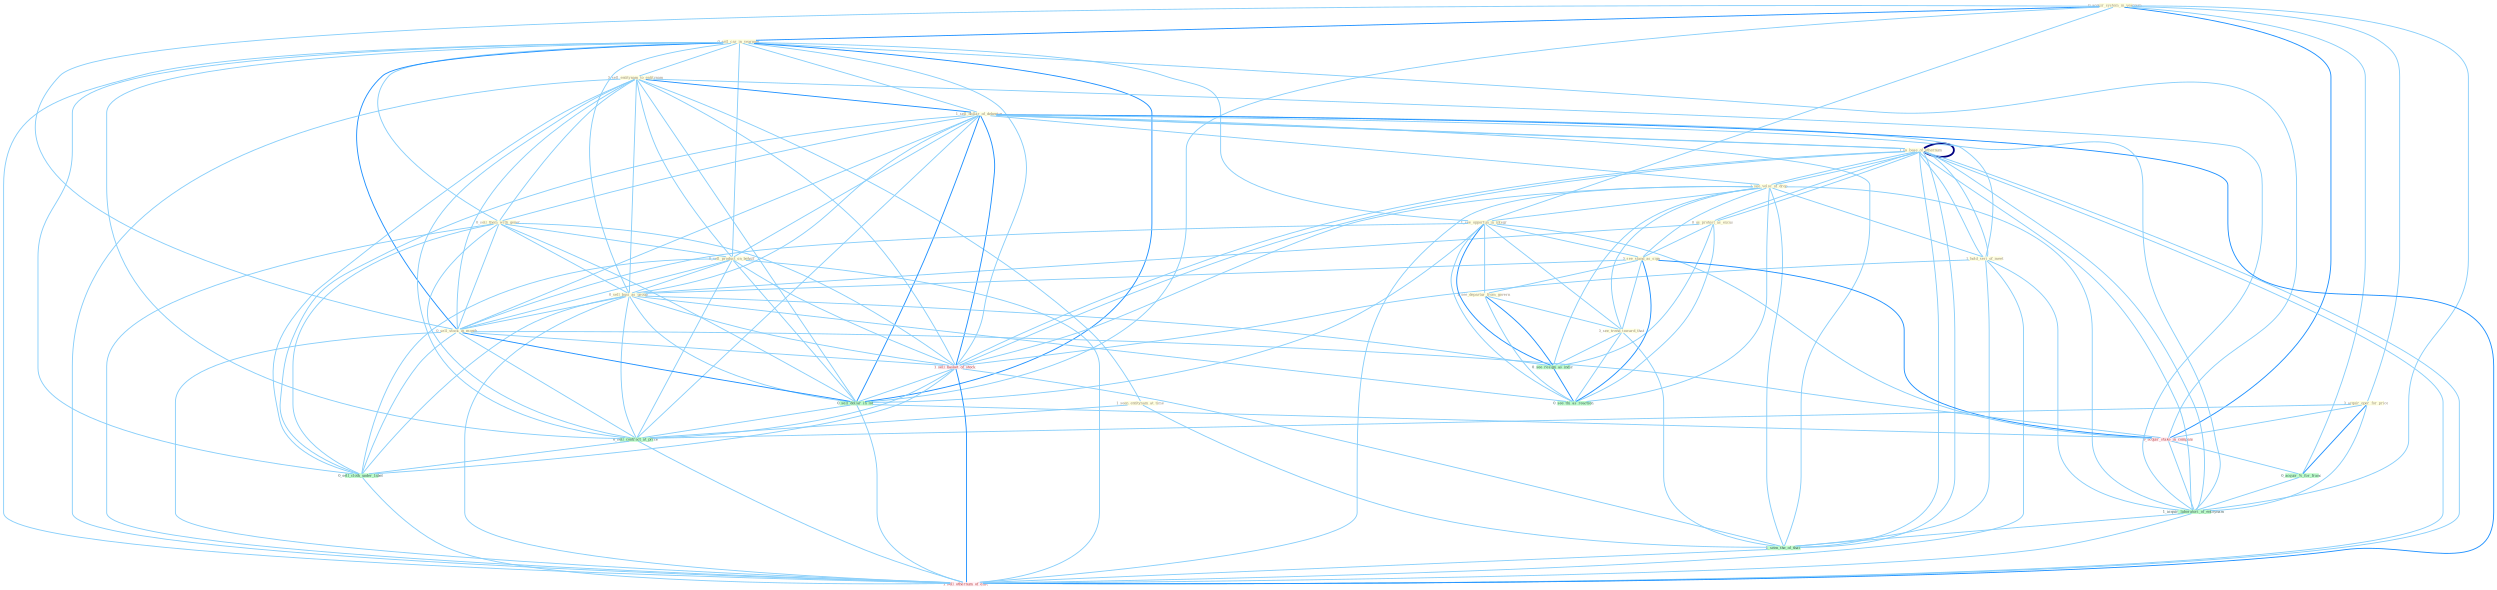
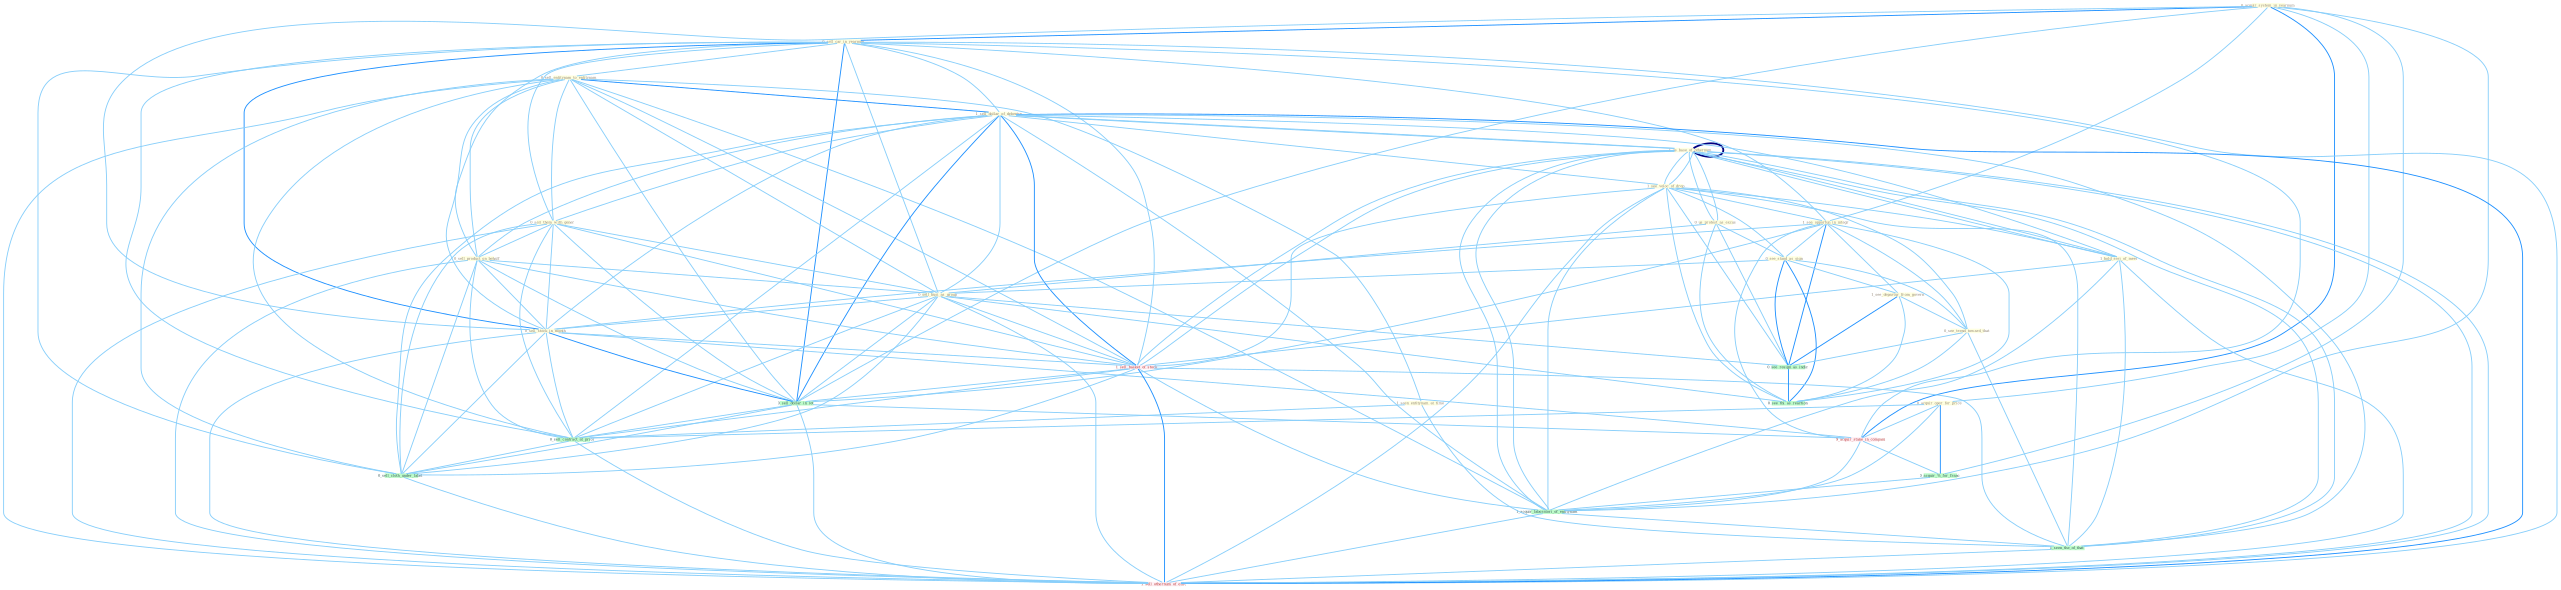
  graph {
    node [color="#ffffe0" fixedsize=true fontcolor="#8b7d6b" fontsize=4 shape=polygon style=filled]
    edge [color="#87cefa" w=1]
    "0_acquir_system_in_yearnum " [height=.06 width=.5]
    "1_us_base_of_othernum " [height=.06 width=.5]
    "0_sell_car_in_yearnum " [height=.06 width=.5]
    "0_sell_entitynam_to_entitynam " [height=.06 width=.5]
    "0_us_protest_as_excus " [height=.06 width=.5]
    "1_see_veloc_of_drop " [height=.06 width=.5]
    "1_sell_dollar_of_debentur " [height=.06 width=.5]
    "0_sell_them_with_gener " [height=.06 width=.5]
    "1_hold_seri_of_meet " [height=.06 width=.5]
    "0_sell_product_on_behalf " [height=.06 width=.5]
    "1_see_opportun_in_integr " [height=.06 width=.5]
    "0_see_stand_as_sign " [height=.06 width=.5]
    "1_seen_entitynam_at_time " [height=.06 width=.5]
    "0_acquir_oper_for_price " [height=.06 width=.5]
    "0_sell_busi_as_group " [height=.06 width=.5]
    "0_sell_stock_in_month " [height=.06 width=.5]
    "1_see_departur_from_govern " [height=.06 width=.5]
    "0_see_trend_toward_that " [height=.06 width=.5]
    "1_sell_basket_of_stock " [color="#fff0f5" fontcolor="#b22222" height=.06 width=.5]
    n20 [color="#fff0f5" fontcolor="#b22222" height=.06 label="9_acquir_stake_in_compani" width=.5]
    "1_sell_othernum_of_offic " [color="#fff0f5" fontcolor="#b22222" height=.06 width=.5]
    "0_sell_dollar_in_lot " [color="#BDFCC9" fontcolor="#2f4f4f" height=.06 width=.5]
    "0_acquir_%_for_franc " [color="#BDFCC9" fontcolor="#2f4f4f" height=.06 width=.5]
    "1_acquir_laboratori_of_entitynam " [color="#BDFCC9" fontcolor="#2f4f4f" height=.06 width=.5]
    "1_seen_the_of_that " [color="#BDFCC9" fontcolor="#2f4f4f" height=.06 width=.5]
    "0_sell_contract_at_price " [color="#BDFCC9" fontcolor="#2f4f4f" height=.06 width=.5]
    "0_sell_cloth_under_label " [color="#BDFCC9" fontcolor="#2f4f4f" height=.06 width=.5]
    "0_see_resign_as_indic " [color="#BDFCC9" fontcolor="#2f4f4f" height=.06 width=.5]
    "0_see_thi_as_reaction " [color="#BDFCC9" fontcolor="#2f4f4f" height=.06 width=.5]
    subgraph sub_1 {
      "0_acquir_system_in_yearnum "
      "1_us_base_of_othernum "
      "0_sell_car_in_yearnum "
      "0_sell_entitynam_to_entitynam "
      "0_us_protest_as_excus "
      "1_see_veloc_of_drop "
      "1_sell_dollar_of_debentur "
      "0_sell_them_with_gener "
      "1_hold_seri_of_meet "
      "0_sell_product_on_behalf "
      "1_see_opportun_in_integr "
      "0_see_stand_as_sign "
      "1_seen_entitynam_at_time "
      "0_acquir_oper_for_price "
      "0_sell_busi_as_group "
      "0_sell_stock_in_month "
      "1_see_departur_from_govern "
      "0_see_trend_toward_that "
    }
    subgraph sub_2 {
      "1_sell_basket_of_stock "
      n20
      "1_sell_othernum_of_offic "
    }
    "0_acquir_system_in_yearnum " -- "0_sell_car_in_yearnum " [color="#1e90ff" w=2]
    "0_acquir_system_in_yearnum " -- "1_see_opportun_in_integr "
    "0_acquir_system_in_yearnum " -- "0_acquir_oper_for_price "
    "0_acquir_system_in_yearnum " -- "0_sell_stock_in_month "
    "0_acquir_system_in_yearnum " -- n20 [color="#1e90ff" w=2]
    "0_acquir_system_in_yearnum " -- "0_sell_dollar_in_lot "
    "0_acquir_system_in_yearnum " -- "0_acquir_%_for_franc "
    "0_acquir_system_in_yearnum " -- "1_acquir_laboratori_of_entitynam "
    "1_us_base_of_othernum " -- "1_us_base_of_othernum " [color="#000080" style=bold w=4]
    "1_us_base_of_othernum " -- "0_us_protest_as_excus "
    "1_us_base_of_othernum " -- "1_see_veloc_of_drop "
    "1_us_base_of_othernum " -- "1_sell_dollar_of_debentur "
    "1_us_base_of_othernum " -- "1_hold_seri_of_meet "
    "1_us_base_of_othernum " -- "1_sell_basket_of_stock "
    "1_us_base_of_othernum " -- "1_sell_basket_of_stock "
    "1_us_base_of_othernum " -- "1_sell_othernum_of_offic "
    "1_us_base_of_othernum " -- "1_sell_othernum_of_offic "
    "1_us_base_of_othernum " -- "1_acquir_laboratori_of_entitynam "
    "1_us_base_of_othernum " -- "1_acquir_laboratori_of_entitynam "
    "1_us_base_of_othernum " -- "1_seen_the_of_that "
    "1_us_base_of_othernum " -- "1_seen_the_of_that "
    "0_sell_car_in_yearnum " -- "0_sell_entitynam_to_entitynam "
    "0_sell_car_in_yearnum " -- "1_sell_dollar_of_debentur "
    "0_sell_car_in_yearnum " -- "0_sell_them_with_gener "
    "0_sell_car_in_yearnum " -- "0_sell_product_on_behalf "
    "0_sell_car_in_yearnum " -- "1_see_opportun_in_integr "
    "0_sell_car_in_yearnum " -- "0_sell_busi_as_group "
    "0_sell_car_in_yearnum " -- "0_sell_stock_in_month " [color="#1e90ff" w=2]
    "0_sell_car_in_yearnum " -- "1_sell_basket_of_stock "
    "0_sell_car_in_yearnum " -- n20
    "0_sell_car_in_yearnum " -- "1_sell_othernum_of_offic "
    "0_sell_car_in_yearnum " -- "0_sell_dollar_in_lot " [color="#1e90ff" w=2]
    "0_sell_car_in_yearnum " -- "0_sell_contract_at_price "
    "0_sell_car_in_yearnum " -- "0_sell_cloth_under_label "
    "0_sell_entitynam_to_entitynam " -- "1_sell_dollar_of_debentur " [color="#1e90ff"]
    "0_sell_entitynam_to_entitynam " -- "0_sell_them_with_gener "
    "0_sell_entitynam_to_entitynam " -- "0_sell_product_on_behalf "
    "0_sell_entitynam_to_entitynam " -- "1_seen_entitynam_at_time "
    "0_sell_entitynam_to_entitynam " -- "0_sell_busi_as_group "
    "0_sell_entitynam_to_entitynam " -- "0_sell_stock_in_month "
    "0_sell_entitynam_to_entitynam " -- "1_sell_basket_of_stock "
    "0_sell_entitynam_to_entitynam " -- "1_sell_othernum_of_offic "
    "0_sell_entitynam_to_entitynam " -- "0_sell_dollar_in_lot "
    "0_sell_entitynam_to_entitynam " -- "1_acquir_laboratori_of_entitynam "
    "0_sell_entitynam_to_entitynam " -- "0_sell_contract_at_price "
    "0_sell_entitynam_to_entitynam " -- "0_sell_cloth_under_label "
    "0_us_protest_as_excus " -- "1_us_base_of_othernum "
    "0_us_protest_as_excus " -- "0_see_stand_as_sign "
    "0_us_protest_as_excus " -- "0_sell_busi_as_group "
    "0_us_protest_as_excus " -- "0_see_resign_as_indic "
    "0_us_protest_as_excus " -- "0_see_thi_as_reaction "
    "1_see_veloc_of_drop " -- "1_us_base_of_othernum "
    "1_see_veloc_of_drop " -- "1_sell_dollar_of_debentur "
    "1_see_veloc_of_drop " -- "1_hold_seri_of_meet "
    "1_see_veloc_of_drop " -- "1_see_opportun_in_integr "
    "1_see_veloc_of_drop " -- "0_see_stand_as_sign "
    "1_see_veloc_of_drop " -- "0_see_trend_toward_that "
    "1_see_veloc_of_drop " -- "1_sell_basket_of_stock "
    "1_see_veloc_of_drop " -- "1_sell_othernum_of_offic "
    "1_see_veloc_of_drop " -- "1_acquir_laboratori_of_entitynam "
    "1_see_veloc_of_drop " -- "1_seen_the_of_that "
    "1_see_veloc_of_drop " -- "0_see_resign_as_indic "
    "1_see_veloc_of_drop " -- "0_see_thi_as_reaction "
    "1_sell_dollar_of_debentur " -- "1_us_base_of_othernum "
    "1_sell_dollar_of_debentur " -- "0_sell_them_with_gener "
    "1_sell_dollar_of_debentur " -- "1_hold_seri_of_meet "
    "1_sell_dollar_of_debentur " -- "0_sell_product_on_behalf "
    "1_sell_dollar_of_debentur " -- "0_sell_busi_as_group "
    "1_sell_dollar_of_debentur " -- "0_sell_stock_in_month "
    "1_sell_dollar_of_debentur " -- "1_sell_basket_of_stock " [color="#1e90ff" w=2]
    "1_sell_dollar_of_debentur " -- "1_sell_othernum_of_offic " [color="#1e90ff" w=2]
    "1_sell_dollar_of_debentur " -- "0_sell_dollar_in_lot " [color="#1e90ff" w=2]
    "1_sell_dollar_of_debentur " -- "1_acquir_laboratori_of_entitynam "
    "1_sell_dollar_of_debentur " -- "1_seen_the_of_that "
    "1_sell_dollar_of_debentur " -- "0_sell_contract_at_price "
    "1_sell_dollar_of_debentur " -- "0_sell_cloth_under_label "
    "0_sell_them_with_gener " -- "0_sell_product_on_behalf "
    "0_sell_them_with_gener " -- "0_sell_busi_as_group "
    "0_sell_them_with_gener " -- "0_sell_stock_in_month "
    "0_sell_them_with_gener " -- "1_sell_basket_of_stock "
    "0_sell_them_with_gener " -- "1_sell_othernum_of_offic "
    "0_sell_them_with_gener " -- "0_sell_dollar_in_lot "
    "0_sell_them_with_gener " -- "0_sell_contract_at_price "
    "0_sell_them_with_gener " -- "0_sell_cloth_under_label "
    "1_hold_seri_of_meet " -- "1_us_base_of_othernum "
    "1_hold_seri_of_meet " -- "1_sell_basket_of_stock "
    "1_hold_seri_of_meet " -- "1_sell_othernum_of_offic "
    "1_hold_seri_of_meet " -- "1_acquir_laboratori_of_entitynam "
    "1_hold_seri_of_meet " -- "1_seen_the_of_that "
    "0_sell_product_on_behalf " -- "0_sell_busi_as_group "
    "0_sell_product_on_behalf " -- "0_sell_stock_in_month "
    "0_sell_product_on_behalf " -- "1_sell_basket_of_stock "
    "0_sell_product_on_behalf " -- "1_sell_othernum_of_offic "
    "0_sell_product_on_behalf " -- "0_sell_dollar_in_lot "
    "0_sell_product_on_behalf " -- "0_sell_contract_at_price "
    "0_sell_product_on_behalf " -- "0_sell_cloth_under_label "
    "1_see_opportun_in_integr " -- "0_see_stand_as_sign "
    "1_see_opportun_in_integr " -- "0_sell_stock_in_month "
    "1_see_opportun_in_integr " -- "1_see_departur_from_govern "
    "1_see_opportun_in_integr " -- "0_see_trend_toward_that "
    "1_see_opportun_in_integr " -- n20
    "1_see_opportun_in_integr " -- "0_sell_dollar_in_lot "
    "1_see_opportun_in_integr " -- "0_see_resign_as_indic " [color="#1e90ff"]
    "1_see_opportun_in_integr " -- "0_see_thi_as_reaction "
    "0_see_stand_as_sign " -- "0_sell_busi_as_group "
    "0_see_stand_as_sign " -- "1_see_departur_from_govern "
    "0_see_stand_as_sign " -- "0_see_trend_toward_that "
-   "0_see_stand_as_sign " -- n20 [color="#1e90ff" w=2]
+   "0_see_stand_as_sign " -- "0_see_resign_as_indic " [color="#1e90ff" w=2]
    "0_see_stand_as_sign " -- "0_see_thi_as_reaction " [color="#1e90ff" w=2]
    "1_seen_entitynam_at_time " -- "1_seen_the_of_that "
    "1_seen_entitynam_at_time " -- "0_sell_contract_at_price "
    "0_acquir_oper_for_price " -- n20
    "0_acquir_oper_for_price " -- "0_acquir_%_for_franc " [color="#1e90ff" w=2]
    "0_acquir_oper_for_price " -- "1_acquir_laboratori_of_entitynam "
    "0_acquir_oper_for_price " -- "0_sell_contract_at_price "
    "0_sell_busi_as_group " -- "0_sell_stock_in_month "
    "0_sell_busi_as_group " -- "1_sell_basket_of_stock "
    "0_sell_busi_as_group " -- "1_sell_othernum_of_offic "
    "0_sell_busi_as_group " -- "0_sell_dollar_in_lot "
    "0_sell_busi_as_group " -- "0_sell_contract_at_price "
    "0_sell_busi_as_group " -- "0_sell_cloth_under_label "
    "0_sell_busi_as_group " -- "0_see_resign_as_indic "
    "0_sell_busi_as_group " -- "0_see_thi_as_reaction "
    "0_sell_stock_in_month " -- "1_sell_basket_of_stock "
    "0_sell_stock_in_month " -- n20
    "0_sell_stock_in_month " -- "1_sell_othernum_of_offic "
    "0_sell_stock_in_month " -- "0_sell_dollar_in_lot " [color="#1e90ff" w=2]
    "0_sell_stock_in_month " -- "0_sell_contract_at_price "
    "0_sell_stock_in_month " -- "0_sell_cloth_under_label "
    "1_see_departur_from_govern " -- "0_see_trend_toward_that "
    "1_see_departur_from_govern " -- "0_see_resign_as_indic " [color="#1e90ff"]
    "1_see_departur_from_govern " -- "0_see_thi_as_reaction "
    "0_see_trend_toward_that " -- "1_seen_the_of_that "
    "0_see_trend_toward_that " -- "0_see_resign_as_indic "
    "0_see_trend_toward_that " -- "0_see_thi_as_reaction "
    "1_sell_basket_of_stock " -- "1_sell_othernum_of_offic " [color="#1e90ff" w=2]
    "1_sell_basket_of_stock " -- "0_sell_dollar_in_lot "
+   "1_sell_basket_of_stock " -- "1_acquir_laboratori_of_entitynam "
    "1_sell_basket_of_stock " -- "1_seen_the_of_that "
    "1_sell_basket_of_stock " -- "0_sell_contract_at_price "
    "1_sell_basket_of_stock " -- "0_sell_cloth_under_label "
    n20 -- "0_acquir_%_for_franc "
    n20 -- "1_acquir_laboratori_of_entitynam "
    "0_sell_dollar_in_lot " -- n20
    "0_sell_dollar_in_lot " -- "1_sell_othernum_of_offic "
    "0_sell_dollar_in_lot " -- "0_sell_contract_at_price "
+   "0_sell_dollar_in_lot " -- "0_sell_cloth_under_label "
    "0_acquir_%_for_franc " -- "1_acquir_laboratori_of_entitynam "
    "1_acquir_laboratori_of_entitynam " -- "1_sell_othernum_of_offic "
    "1_acquir_laboratori_of_entitynam " -- "1_seen_the_of_that "
    "1_seen_the_of_that " -- "1_sell_othernum_of_offic "
    "0_sell_contract_at_price " -- "1_sell_othernum_of_offic "
    "0_sell_contract_at_price " -- "0_sell_cloth_under_label "
    "0_sell_cloth_under_label " -- "1_sell_othernum_of_offic "
    "0_see_resign_as_indic " -- "0_see_thi_as_reaction " [color="#1e90ff" w=2]
  }
